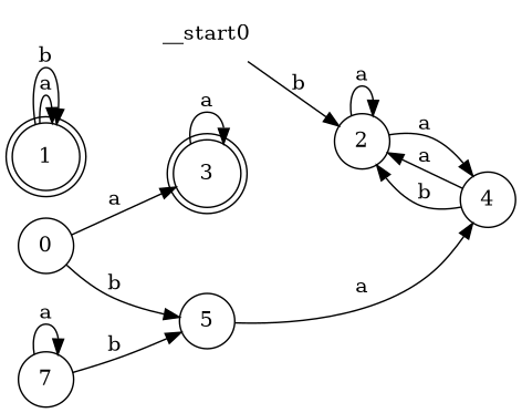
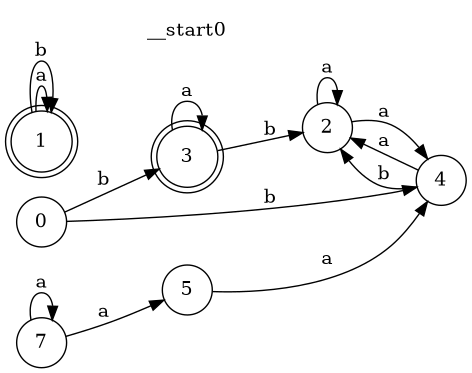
  digraph {
    rankdir=LR
    node [shape=circle color=black fillcolor=white style=filled]
    __start0 [shape=none color="" fillcolor="" style=""]
    n2 [label=0]
    n3 [label=3 shape=doublecircle style="rounded,filled"]
    n4 [label=4]
    n5 [label=2]
    n6 [label=1 shape=doublecircle style="rounded,filled"]
    n7 [label=5]
    n8 [label=7]
-   n2 -> n3 [label=a]
-   n2 -> n7 [label=b]
+   n2 -> n3 [label=b]
+   n2 -> n4 [label=b]
    n3 -> n3 [label=a]
-   __start0 -> n5 [label=b]
+   n3 -> n5 [label=b]
    n4 -> n5 [label=a]
    n4 -> n5 [label=b]
    n5 -> n4 [label=a]
    n5 -> n5 [label=a]
    n6 -> n6 [label=a]
    n6 -> n6 [label=b]
    n7 -> n4 [label=a]
-   n8 -> n7 [label=b]
+   n8 -> n7 [label=a]
    n8 -> n8 [label=a]
  }
